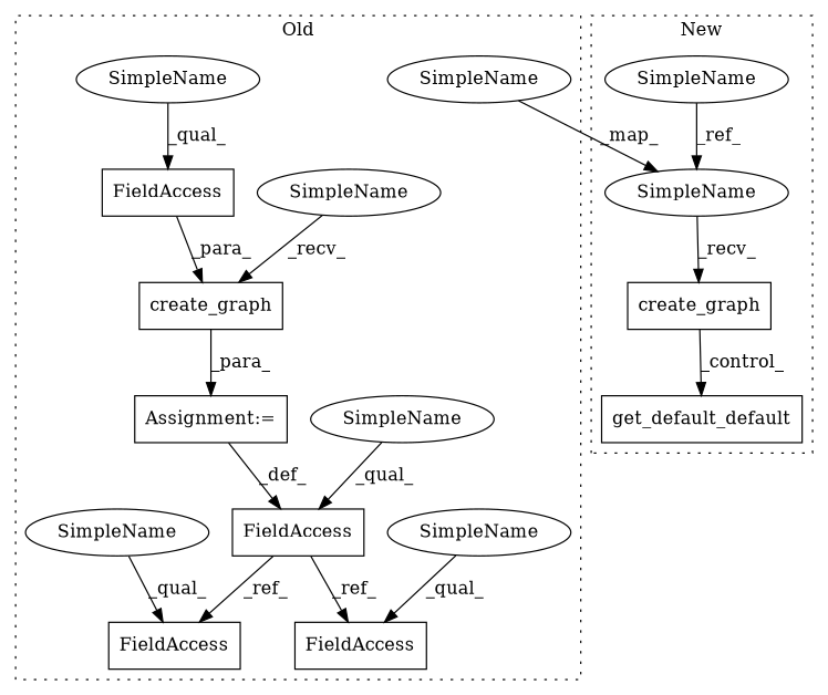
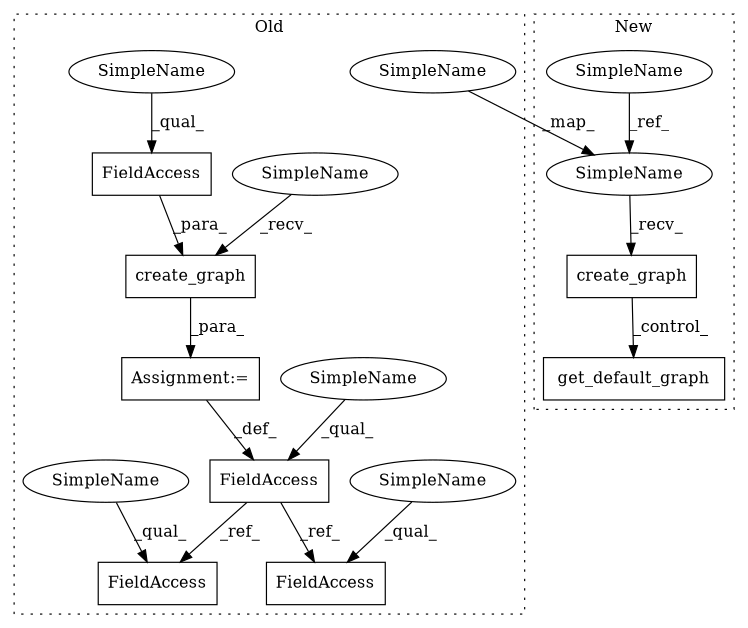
  digraph {
    node [a=42 l=11 s=6598 shape=box]
    n1 [a=32 l="13,1" label=create_graph s="6628,6658"]
    n2 [a=22 l=17 label=FieldAccess]
    n3 [a=22 l=17 label=FieldAccess s=7335]
    n4 [a=22 l=17 label=FieldAccess s=7250]
    n5 [a=22 l=17 label=FieldAccess s=6641]
    n6 [a=7 l=1 label="Assignment:=" s=6615]
    n7 [label=SimpleName shape=ellipse]
    n8 [label=SimpleName s=7250 shape=ellipse]
    n9 [label=SimpleName s=6616 shape=ellipse]
    n10 [label=SimpleName s=6796 shape=ellipse]
    n11 [label=SimpleName s=7335 shape=ellipse]
    n12 [label=SimpleName s=6641 shape=ellipse]
-   n13 [a=32 l=19 label=get_default_default s=7401]
+   n13 [a=32 l=19 label=get_default_graph s=7401]
    n14 [a=32 l=14 label=create_graph s=6632]
    n15 [label=SimpleName s=6447 shape=ellipse]
    n16 [label=SimpleName s=6620 shape=ellipse]
    subgraph cluster_1 {
      label=Old
      style=dotted
      n1
      n2
      n3
      n4
      n5
      n6
      n7
      n8
      n9
      n10
      n11
      n12
    }
    subgraph cluster_2 {
      label=New
      style=dotted
      n13
      n14
      n15
      n16
    }
    n1 -> n6 [label=_para_]
    n2 -> n3 [label=_ref_]
    n2 -> n4 [label=_ref_]
    n5 -> n1 [label=_para_]
    n6 -> n2 [label=_def_]
    n7 -> n2 [label=_qual_]
    n8 -> n4 [label=_qual_]
    n9 -> n1 [label=_recv_]
    n10 -> n16 [label=_map_]
    n11 -> n3 [label=_qual_]
    n12 -> n5 [label=_qual_]
    n14 -> n13 [label=_control_]
    n15 -> n16 [label=_ref_]
    n16 -> n14 [label=_recv_]
  }
